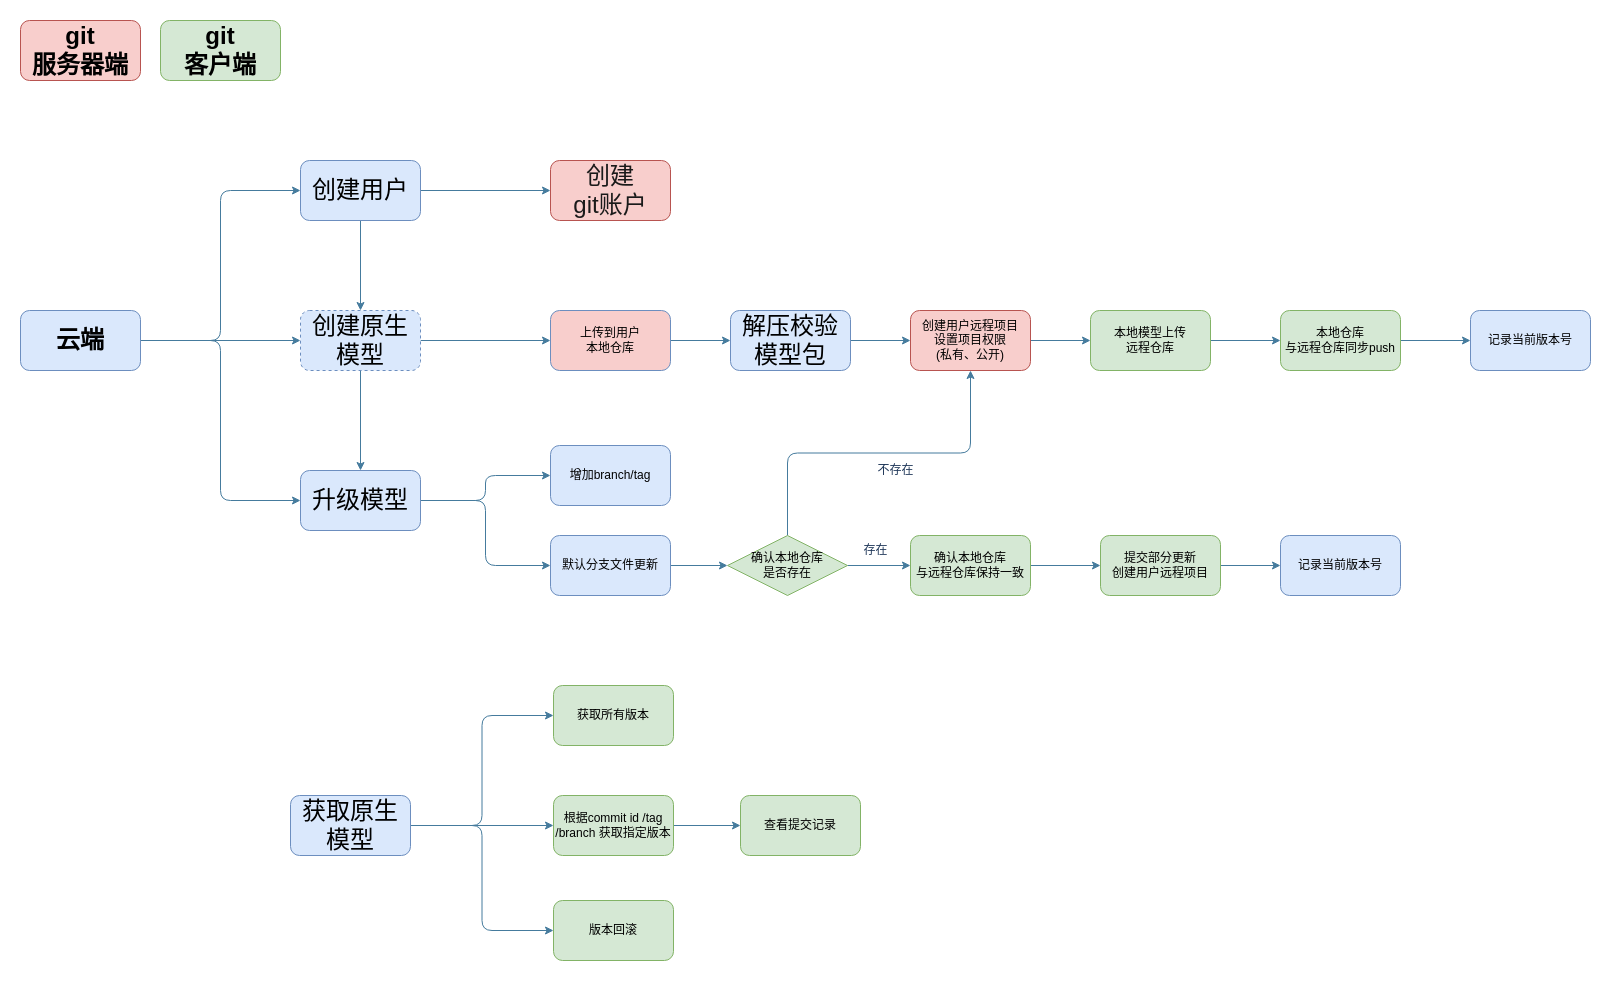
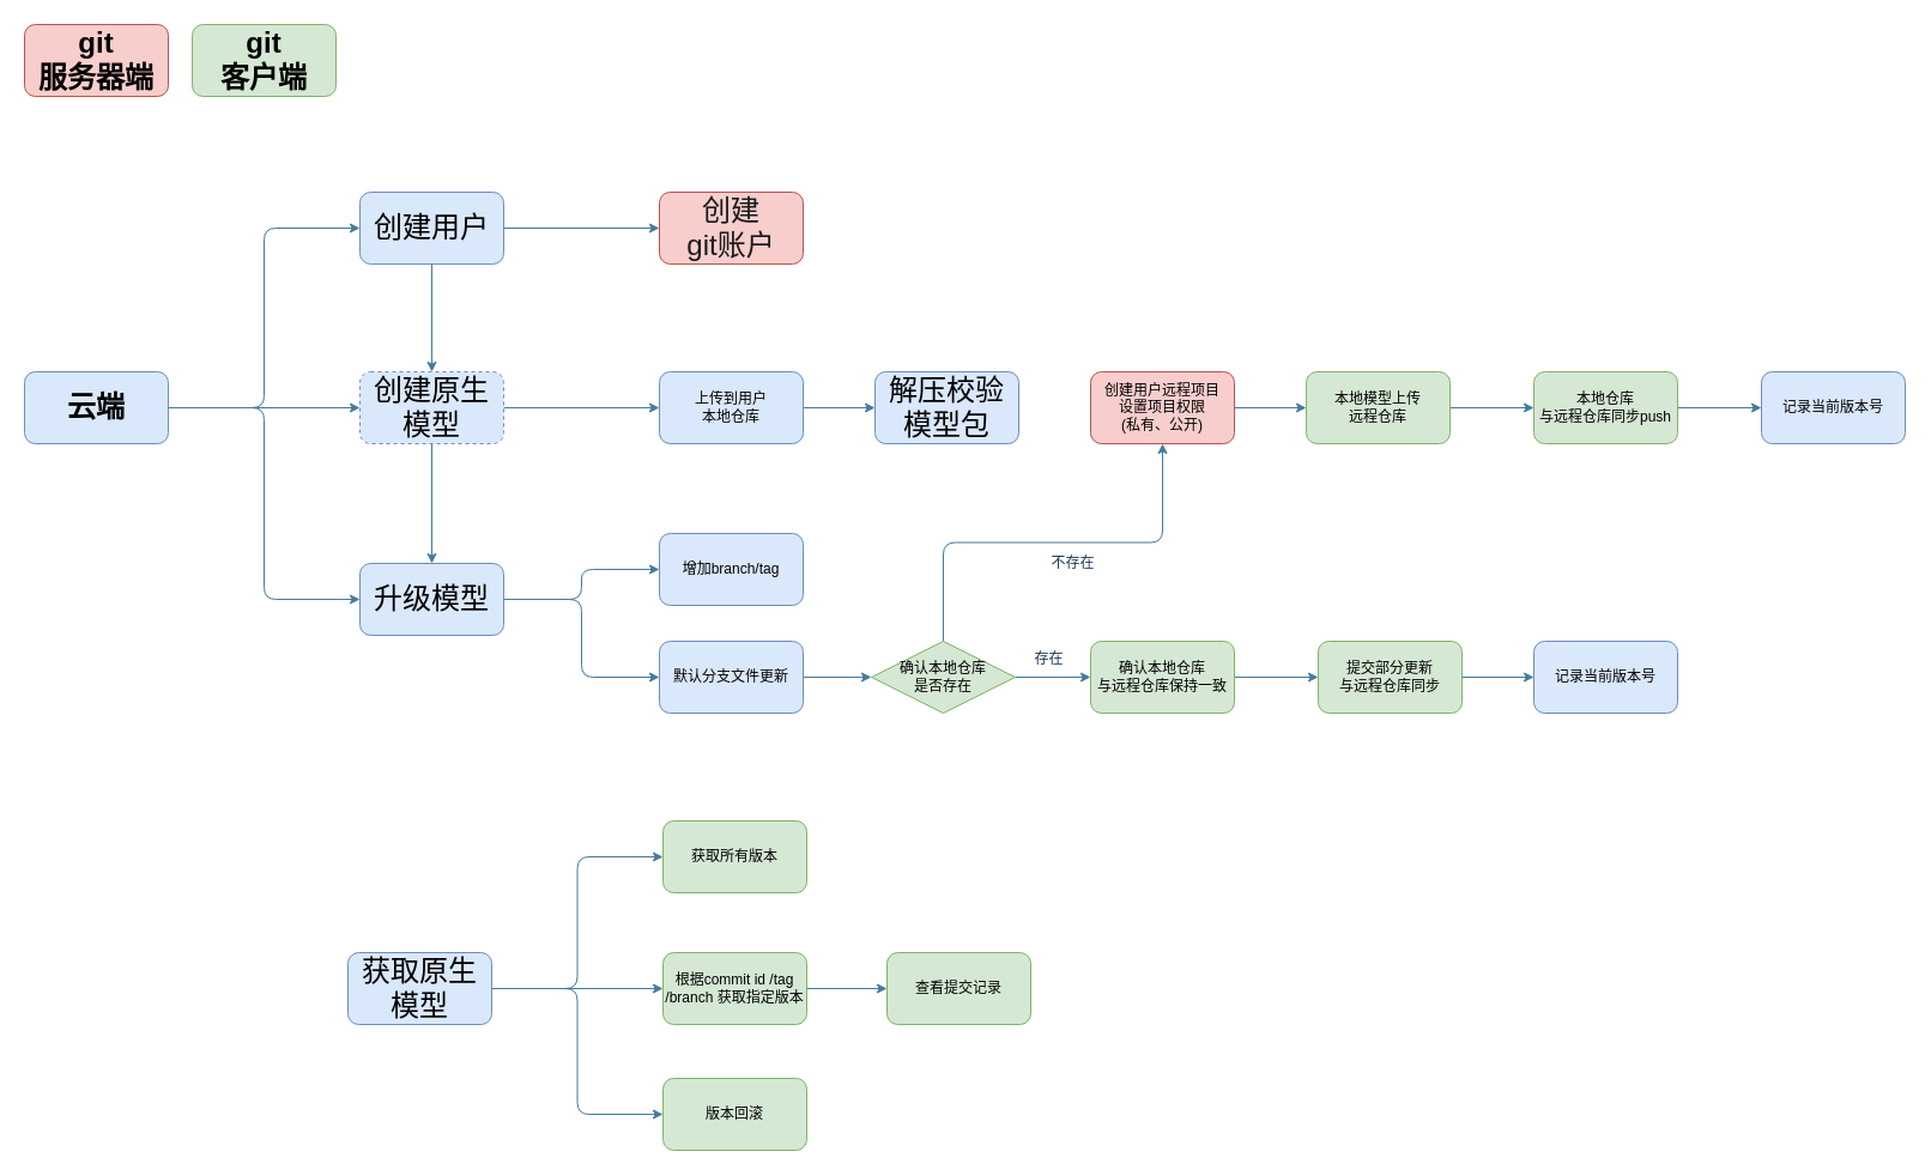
  <mxCell id="0" />
  <mxCell id="1" parent="0" />
  <mxCell id="2" value="&lt;b&gt;&lt;font color=&quot;#000000&quot;&gt;git&lt;br&gt;服务器端&lt;/font&gt;&lt;/b&gt;" style="rounded=1;whiteSpace=wrap;html=1;labelBackgroundColor=none;labelBorderColor=none;sketch=0;fontSize=24;strokeColor=#b85450;fillColor=#f8cecc;" parent="1" vertex="1"><mxGeometry y="20" width="120" height="60" as="geometry" x="20" /></mxCell>
  <mxCell id="3" style="edgeStyle=orthogonalEdgeStyle;rounded=0;orthogonalLoop=1;jettySize=auto;html=1;exitX=1;exitY=0.5;exitDx=0;exitDy=0;entryX=0;entryY=0.5;entryDx=0;entryDy=0;labelBackgroundColor=#F1FAEE;strokeColor=#457B9D;fontColor=#1D3557;" parent="1" source="5" target="6" edge="1"><mxGeometry relative="1" as="geometry" /></mxCell>
  <mxCell id="4" value="" style="edgeStyle=orthogonalEdgeStyle;curved=0;rounded=1;sketch=0;orthogonalLoop=1;jettySize=auto;html=1;fontSize=19;fontColor=#1D3557;strokeColor=#457B9D;fillColor=#A8DADC;" parent="1" source="5" target="40" edge="1"><mxGeometry relative="1" as="geometry" /></mxCell>
  <mxCell id="5" value="&lt;font style=&quot;font-size: 24px&quot;&gt;创建用户&lt;/font&gt;" style="rounded=1;whiteSpace=wrap;html=1;fillColor=#dae8fc;strokeColor=#6c8ebf;" parent="1" vertex="1"><mxGeometry x="300" y="160" width="120" height="60" as="geometry" /></mxCell>
  <mxCell id="6" value="&lt;font color=&quot;#1a1a1a&quot; style=&quot;font-size: 24px&quot;&gt;创建&lt;br style=&quot;font-size: 24px&quot;&gt;git账户&lt;/font&gt;" style="rounded=1;whiteSpace=wrap;html=1;fillColor=#f8cecc;strokeColor=#b85450;fontSize=24;" parent="1" vertex="1"><mxGeometry x="550" y="160" width="120" height="60" as="geometry" /></mxCell>
  <mxCell id="7" style="edgeStyle=orthogonalEdgeStyle;rounded=0;orthogonalLoop=1;jettySize=auto;html=1;exitX=1;exitY=0.5;exitDx=0;exitDy=0;entryX=0;entryY=0.5;entryDx=0;entryDy=0;fontFamily=Helvetica;fontSize=12;fontColor=#1D3557;labelBackgroundColor=#F1FAEE;strokeColor=#457B9D;" parent="1" source="8" target="10" edge="1"><mxGeometry relative="1" as="geometry" /></mxCell>
- <mxCell id="8" value="&lt;font style=&quot;font-size: 12px&quot;&gt;上传到用户&lt;br&gt;本地仓库&lt;/font&gt;" style="rounded=1;whiteSpace=wrap;html=1;fillColor=#f8cecc;strokeColor=#6c8ebf;" parent="1" vertex="1"><mxGeometry x="550" y="310" width="120" height="60" as="geometry" /></mxCell>
- <mxCell id="9" style="edgeStyle=orthogonalEdgeStyle;rounded=0;orthogonalLoop=1;jettySize=auto;html=1;exitX=1;exitY=0.5;exitDx=0;exitDy=0;entryX=0;entryY=0.5;entryDx=0;entryDy=0;fontFamily=Helvetica;fontSize=12;fontColor=#1D3557;labelBackgroundColor=#F1FAEE;strokeColor=#457B9D;" parent="1" source="10" target="12" edge="1"><mxGeometry relative="1" as="geometry" /></mxCell>
+ <mxCell id="8" value="&lt;font style=&quot;font-size: 12px&quot;&gt;上传到用户&lt;br&gt;本地仓库&lt;/font&gt;" style="rounded=1;whiteSpace=wrap;html=1;fillColor=#dae8fc;strokeColor=#6c8ebf;" parent="1" vertex="1"><mxGeometry x="550" y="310" width="120" height="60" as="geometry" /></mxCell>
  <mxCell id="10" value="&lt;font style=&quot;font-size: 24px&quot;&gt;解压校验&lt;br&gt;模型包&lt;/font&gt;" style="rounded=1;whiteSpace=wrap;html=1;fillColor=#dae8fc;strokeColor=#6c8ebf;" parent="1" vertex="1"><mxGeometry x="730" y="310" width="120" height="60" as="geometry" /></mxCell>
  <mxCell id="11" style="edgeStyle=orthogonalEdgeStyle;rounded=0;orthogonalLoop=1;jettySize=auto;html=1;exitX=1;exitY=0.5;exitDx=0;exitDy=0;fontFamily=Helvetica;fontSize=12;fontColor=#1D3557;entryX=0;entryY=0.5;entryDx=0;entryDy=0;labelBackgroundColor=#F1FAEE;strokeColor=#457B9D;" parent="1" source="12" target="16" edge="1"><mxGeometry relative="1" as="geometry"><mxPoint x="1030" y="190" as="targetPoint" /></mxGeometry></mxCell>
  <mxCell id="12" value="&lt;font color=&quot;#000000&quot; style=&quot;font-size: 12px&quot;&gt;创建用户远程项目&lt;br&gt;设置项目权限&lt;br&gt;(私有、公开)&lt;/font&gt;" style="rounded=1;whiteSpace=wrap;html=1;fillColor=#f8cecc;strokeColor=#b85450;" parent="1" vertex="1"><mxGeometry x="910" y="310" width="120" height="60" as="geometry" /></mxCell>
  <mxCell id="13" style="edgeStyle=orthogonalEdgeStyle;rounded=0;orthogonalLoop=1;jettySize=auto;html=1;exitX=1;exitY=0.5;exitDx=0;exitDy=0;entryX=0;entryY=0.5;entryDx=0;entryDy=0;fontFamily=Helvetica;fontSize=12;fontColor=#1D3557;labelBackgroundColor=#F1FAEE;strokeColor=#457B9D;" parent="1" source="14" target="17" edge="1"><mxGeometry relative="1" as="geometry" /></mxCell>
  <mxCell id="14" value="本地仓库&lt;br&gt;与远程仓库同步push" style="rounded=1;whiteSpace=wrap;html=1;fillColor=#d5e8d4;strokeColor=#82b366;" parent="1" vertex="1"><mxGeometry x="1280" y="310" width="120" height="60" as="geometry" /></mxCell>
  <mxCell id="15" style="edgeStyle=orthogonalEdgeStyle;rounded=0;orthogonalLoop=1;jettySize=auto;html=1;exitX=1;exitY=0.5;exitDx=0;exitDy=0;fontFamily=Helvetica;fontSize=12;fontColor=#1D3557;labelBackgroundColor=#F1FAEE;strokeColor=#457B9D;" parent="1" source="16" target="14" edge="1"><mxGeometry relative="1" as="geometry" /></mxCell>
  <mxCell id="16" value="&lt;font style=&quot;font-size: 12px&quot;&gt;本地模型上传&lt;br&gt;远程仓库&lt;/font&gt;" style="rounded=1;whiteSpace=wrap;html=1;fillColor=#d5e8d4;strokeColor=#82b366;" parent="1" vertex="1"><mxGeometry x="1090" y="310" width="120" height="60" as="geometry" /></mxCell>
  <mxCell id="17" value="记录当前版本号" style="rounded=1;whiteSpace=wrap;html=1;fillColor=#dae8fc;strokeColor=#6c8ebf;" parent="1" vertex="1"><mxGeometry x="1470" y="310" width="120" height="60" as="geometry" /></mxCell>
  <mxCell id="18" style="edgeStyle=orthogonalEdgeStyle;curved=0;rounded=1;sketch=0;orthogonalLoop=1;jettySize=auto;html=1;entryX=0;entryY=0.5;entryDx=0;entryDy=0;fontSize=24;fontColor=#000000;strokeColor=#457B9D;fillColor=#A8DADC;" parent="1" source="21" target="35" edge="1"><mxGeometry relative="1" as="geometry" /></mxCell>
  <mxCell id="19" style="edgeStyle=orthogonalEdgeStyle;curved=0;rounded=1;sketch=0;orthogonalLoop=1;jettySize=auto;html=1;entryX=0;entryY=0.5;entryDx=0;entryDy=0;fontSize=24;fontColor=#000000;strokeColor=#457B9D;fillColor=#A8DADC;" parent="1" source="21" target="49" edge="1"><mxGeometry relative="1" as="geometry" /></mxCell>
  <mxCell id="20" style="edgeStyle=orthogonalEdgeStyle;curved=0;rounded=1;sketch=0;orthogonalLoop=1;jettySize=auto;html=1;entryX=0;entryY=0.5;entryDx=0;entryDy=0;fontSize=24;fontColor=#000000;strokeColor=#457B9D;fillColor=#A8DADC;" parent="1" source="21" target="50" edge="1"><mxGeometry relative="1" as="geometry" /></mxCell>
  <mxCell id="21" value="&lt;font style=&quot;font-size: 24px&quot;&gt;获取原生模型&lt;/font&gt;" style="rounded=1;whiteSpace=wrap;html=1;fillColor=#dae8fc;strokeColor=#6c8ebf;" parent="1" vertex="1"><mxGeometry x="290" y="795" width="120" height="60" as="geometry" /></mxCell>
  <mxCell id="22" style="edgeStyle=orthogonalEdgeStyle;curved=0;rounded=1;sketch=0;orthogonalLoop=1;jettySize=auto;html=1;exitX=1;exitY=0.5;exitDx=0;exitDy=0;entryX=0;entryY=0.5;entryDx=0;entryDy=0;fontSize=19;fontColor=#1D3557;strokeColor=#457B9D;fillColor=#A8DADC;" parent="1" source="24" target="32" edge="1"><mxGeometry relative="1" as="geometry" /></mxCell>
  <mxCell id="23" style="edgeStyle=orthogonalEdgeStyle;curved=0;rounded=1;sketch=0;orthogonalLoop=1;jettySize=auto;html=1;exitX=1;exitY=0.5;exitDx=0;exitDy=0;entryX=0;entryY=0.5;entryDx=0;entryDy=0;fontSize=19;fontColor=#1D3557;strokeColor=#457B9D;fillColor=#A8DADC;" parent="1" source="24" target="26" edge="1"><mxGeometry relative="1" as="geometry" /></mxCell>
  <mxCell id="24" value="&lt;font style=&quot;font-size: 24px&quot;&gt;升级模型&lt;/font&gt;" style="rounded=1;whiteSpace=wrap;html=1;fillColor=#dae8fc;strokeColor=#6c8ebf;" parent="1" vertex="1"><mxGeometry x="300" y="470" width="120" height="60" as="geometry" /></mxCell>
  <mxCell id="25" style="edgeStyle=orthogonalEdgeStyle;rounded=0;orthogonalLoop=1;jettySize=auto;html=1;exitX=1;exitY=0.5;exitDx=0;exitDy=0;entryX=0;entryY=0.5;entryDx=0;entryDy=0;fontFamily=Helvetica;fontSize=12;fontColor=#1D3557;labelBackgroundColor=#F1FAEE;strokeColor=#457B9D;" parent="1" source="26" target="29" edge="1"><mxGeometry relative="1" as="geometry" /></mxCell>
  <mxCell id="26" value="默认分支文件更新" style="rounded=1;whiteSpace=wrap;html=1;fillColor=#dae8fc;strokeColor=#6c8ebf;" parent="1" vertex="1"><mxGeometry x="550" y="535" width="120" height="60" as="geometry" /></mxCell>
  <mxCell id="27" value="" style="edgeStyle=orthogonalEdgeStyle;curved=0;rounded=1;sketch=0;orthogonalLoop=1;jettySize=auto;html=1;fontSize=19;fontColor=#1D3557;strokeColor=#457B9D;fillColor=#A8DADC;" parent="1" source="29" target="42" edge="1"><mxGeometry relative="1" as="geometry" /></mxCell>
  <mxCell id="28" style="edgeStyle=orthogonalEdgeStyle;curved=0;rounded=1;sketch=0;orthogonalLoop=1;jettySize=auto;html=1;exitX=0.5;exitY=0;exitDx=0;exitDy=0;entryX=0.5;entryY=1;entryDx=0;entryDy=0;fontSize=24;fontColor=#000000;strokeColor=#457B9D;fillColor=#A8DADC;" parent="1" source="29" target="12" edge="1"><mxGeometry relative="1" as="geometry" /></mxCell>
  <mxCell id="29" value="确认本地仓库&lt;br&gt;是否存在" style="rhombus;whiteSpace=wrap;html=1;fontFamily=Helvetica;fontSize=12;align=center;strokeColor=#82b366;fillColor=#d5e8d4;" parent="1" vertex="1"><mxGeometry x="727" y="535" width="120" height="60" as="geometry" /></mxCell>
  <mxCell id="30" style="edgeStyle=orthogonalEdgeStyle;rounded=0;orthogonalLoop=1;jettySize=auto;html=1;exitX=1;exitY=0.5;exitDx=0;exitDy=0;entryX=0;entryY=0.5;entryDx=0;entryDy=0;fontFamily=Helvetica;fontSize=12;fontColor=#1D3557;labelBackgroundColor=#F1FAEE;strokeColor=#457B9D;" parent="1" source="31" target="33" edge="1"><mxGeometry relative="1" as="geometry" /></mxCell>
- <mxCell id="31" value="提交部分更新&lt;br&gt;创建用户远程项目" style="rounded=1;whiteSpace=wrap;html=1;fillColor=#d5e8d4;strokeColor=#82b366;" parent="1" vertex="1"><mxGeometry x="1100" y="535" width="120" height="60" as="geometry" /></mxCell>
+ <mxCell id="31" value="提交部分更新&lt;br&gt;与远程仓库同步" style="rounded=1;whiteSpace=wrap;html=1;fillColor=#d5e8d4;strokeColor=#82b366;" parent="1" vertex="1"><mxGeometry x="1100" y="535" width="120" height="60" as="geometry" /></mxCell>
  <mxCell id="32" value="增加branch/tag" style="rounded=1;whiteSpace=wrap;html=1;fillColor=#dae8fc;strokeColor=#6c8ebf;" parent="1" vertex="1"><mxGeometry x="550" y="445" width="120" height="60" as="geometry" /></mxCell>
  <mxCell id="33" value="记录当前版本号" style="rounded=1;whiteSpace=wrap;html=1;fillColor=#dae8fc;strokeColor=#6c8ebf;" parent="1" vertex="1"><mxGeometry x="1280" y="535" width="120" height="60" as="geometry" /></mxCell>
  <mxCell id="34" value="" style="edgeStyle=orthogonalEdgeStyle;curved=0;rounded=1;sketch=0;orthogonalLoop=1;jettySize=auto;html=1;fontSize=24;fontColor=#000000;strokeColor=#457B9D;fillColor=#A8DADC;" parent="1" source="35" target="36" edge="1"><mxGeometry relative="1" as="geometry" /></mxCell>
  <mxCell id="35" value="根据commit id /tag /branch 获取指定版本" style="rounded=1;whiteSpace=wrap;html=1;fillColor=#d5e8d4;strokeColor=#82b366;" parent="1" vertex="1"><mxGeometry x="553" y="795" width="120" height="60" as="geometry" /></mxCell>
  <mxCell id="36" value="查看提交记录" style="rounded=1;whiteSpace=wrap;html=1;fillColor=#d5e8d4;strokeColor=#82b366;" parent="1" vertex="1"><mxGeometry x="740" y="795" width="120" height="60" as="geometry" /></mxCell>
  <mxCell id="37" value="不存在" style="text;html=1;resizable=0;autosize=1;align=center;verticalAlign=middle;points=[];fillColor=none;strokeColor=none;rounded=0;fontColor=#1D3557;" parent="1" vertex="1"><mxGeometry x="870" y="460" width="50" height="20" as="geometry" /></mxCell>
  <mxCell id="38" style="edgeStyle=orthogonalEdgeStyle;curved=0;rounded=1;sketch=0;orthogonalLoop=1;jettySize=auto;html=1;exitX=1;exitY=0.5;exitDx=0;exitDy=0;entryX=0;entryY=0.5;entryDx=0;entryDy=0;fontSize=19;fontColor=#1D3557;strokeColor=#457B9D;fillColor=#A8DADC;" parent="1" source="40" target="8" edge="1"><mxGeometry relative="1" as="geometry" /></mxCell>
  <mxCell id="39" value="" style="edgeStyle=orthogonalEdgeStyle;curved=0;rounded=1;sketch=0;orthogonalLoop=1;jettySize=auto;html=1;fontSize=19;fontColor=#1D3557;strokeColor=#457B9D;fillColor=#A8DADC;" parent="1" source="40" target="24" edge="1"><mxGeometry relative="1" as="geometry" /></mxCell>
  <mxCell id="40" value="&lt;font style=&quot;font-size: 24px&quot;&gt;创建原生模型&lt;/font&gt;" style="rounded=1;whiteSpace=wrap;html=1;fillColor=#dae8fc;strokeColor=#6c8ebf;dashed=1;" parent="1" vertex="1"><mxGeometry x="300" y="310" width="120" height="60" as="geometry" /></mxCell>
  <mxCell id="41" value="" style="edgeStyle=orthogonalEdgeStyle;curved=0;rounded=1;sketch=0;orthogonalLoop=1;jettySize=auto;html=1;fontSize=19;fontColor=#1D3557;strokeColor=#457B9D;fillColor=#A8DADC;" parent="1" source="42" target="31" edge="1"><mxGeometry relative="1" as="geometry" /></mxCell>
  <mxCell id="42" value="确认本地仓库&lt;br&gt;与远程仓库保持一致" style="rounded=1;whiteSpace=wrap;html=1;fillColor=#d5e8d4;strokeColor=#82b366;" parent="1" vertex="1"><mxGeometry x="910" y="535" width="120" height="60" as="geometry" /></mxCell>
  <mxCell id="43" value="存在" style="text;html=1;resizable=0;autosize=1;align=center;verticalAlign=middle;points=[];fillColor=none;strokeColor=none;rounded=0;fontColor=#1D3557;" parent="1" vertex="1"><mxGeometry x="855" y="540" width="40" height="20" as="geometry" /></mxCell>
  <mxCell id="44" value="&lt;b&gt;git&lt;br&gt;客户端&lt;/b&gt;" style="rounded=1;whiteSpace=wrap;html=1;labelBackgroundColor=none;labelBorderColor=none;sketch=0;fontSize=24;strokeColor=#82b366;fillColor=#d5e8d4;" parent="1" vertex="1"><mxGeometry x="160" y="20" width="120" height="60" as="geometry" /></mxCell>
  <mxCell id="45" style="edgeStyle=orthogonalEdgeStyle;curved=0;rounded=1;sketch=0;orthogonalLoop=1;jettySize=auto;html=1;exitX=1;exitY=0.5;exitDx=0;exitDy=0;entryX=0;entryY=0.5;entryDx=0;entryDy=0;fontSize=24;fontColor=#000000;strokeColor=#457B9D;fillColor=#A8DADC;" parent="1" source="48" target="5" edge="1"><mxGeometry relative="1" as="geometry" /></mxCell>
  <mxCell id="46" style="edgeStyle=orthogonalEdgeStyle;curved=0;rounded=1;sketch=0;orthogonalLoop=1;jettySize=auto;html=1;entryX=0;entryY=0.5;entryDx=0;entryDy=0;fontSize=24;fontColor=#000000;strokeColor=#457B9D;fillColor=#A8DADC;" parent="1" source="48" target="40" edge="1"><mxGeometry relative="1" as="geometry" /></mxCell>
  <mxCell id="47" style="edgeStyle=orthogonalEdgeStyle;curved=0;rounded=1;sketch=0;orthogonalLoop=1;jettySize=auto;html=1;entryX=0;entryY=0.5;entryDx=0;entryDy=0;fontSize=24;fontColor=#000000;strokeColor=#457B9D;fillColor=#A8DADC;" parent="1" source="48" target="24" edge="1"><mxGeometry relative="1" as="geometry" /></mxCell>
  <mxCell id="48" value="&lt;b style=&quot;font-size: 24px&quot;&gt;云端&lt;/b&gt;" style="rounded=1;whiteSpace=wrap;html=1;fillColor=#dae8fc;strokeColor=#6c8ebf;" parent="1" vertex="1"><mxGeometry y="310" width="120" height="60" as="geometry" x="20" /></mxCell>
  <mxCell id="49" value="获取所有版本" style="rounded=1;whiteSpace=wrap;html=1;fillColor=#d5e8d4;strokeColor=#82b366;" parent="1" vertex="1"><mxGeometry x="553" y="685" width="120" height="60" as="geometry" /></mxCell>
  <mxCell id="50" value="版本回滚" style="rounded=1;whiteSpace=wrap;html=1;fillColor=#d5e8d4;strokeColor=#82b366;" parent="1" vertex="1"><mxGeometry x="553" y="900" width="120" height="60" as="geometry" /></mxCell>
